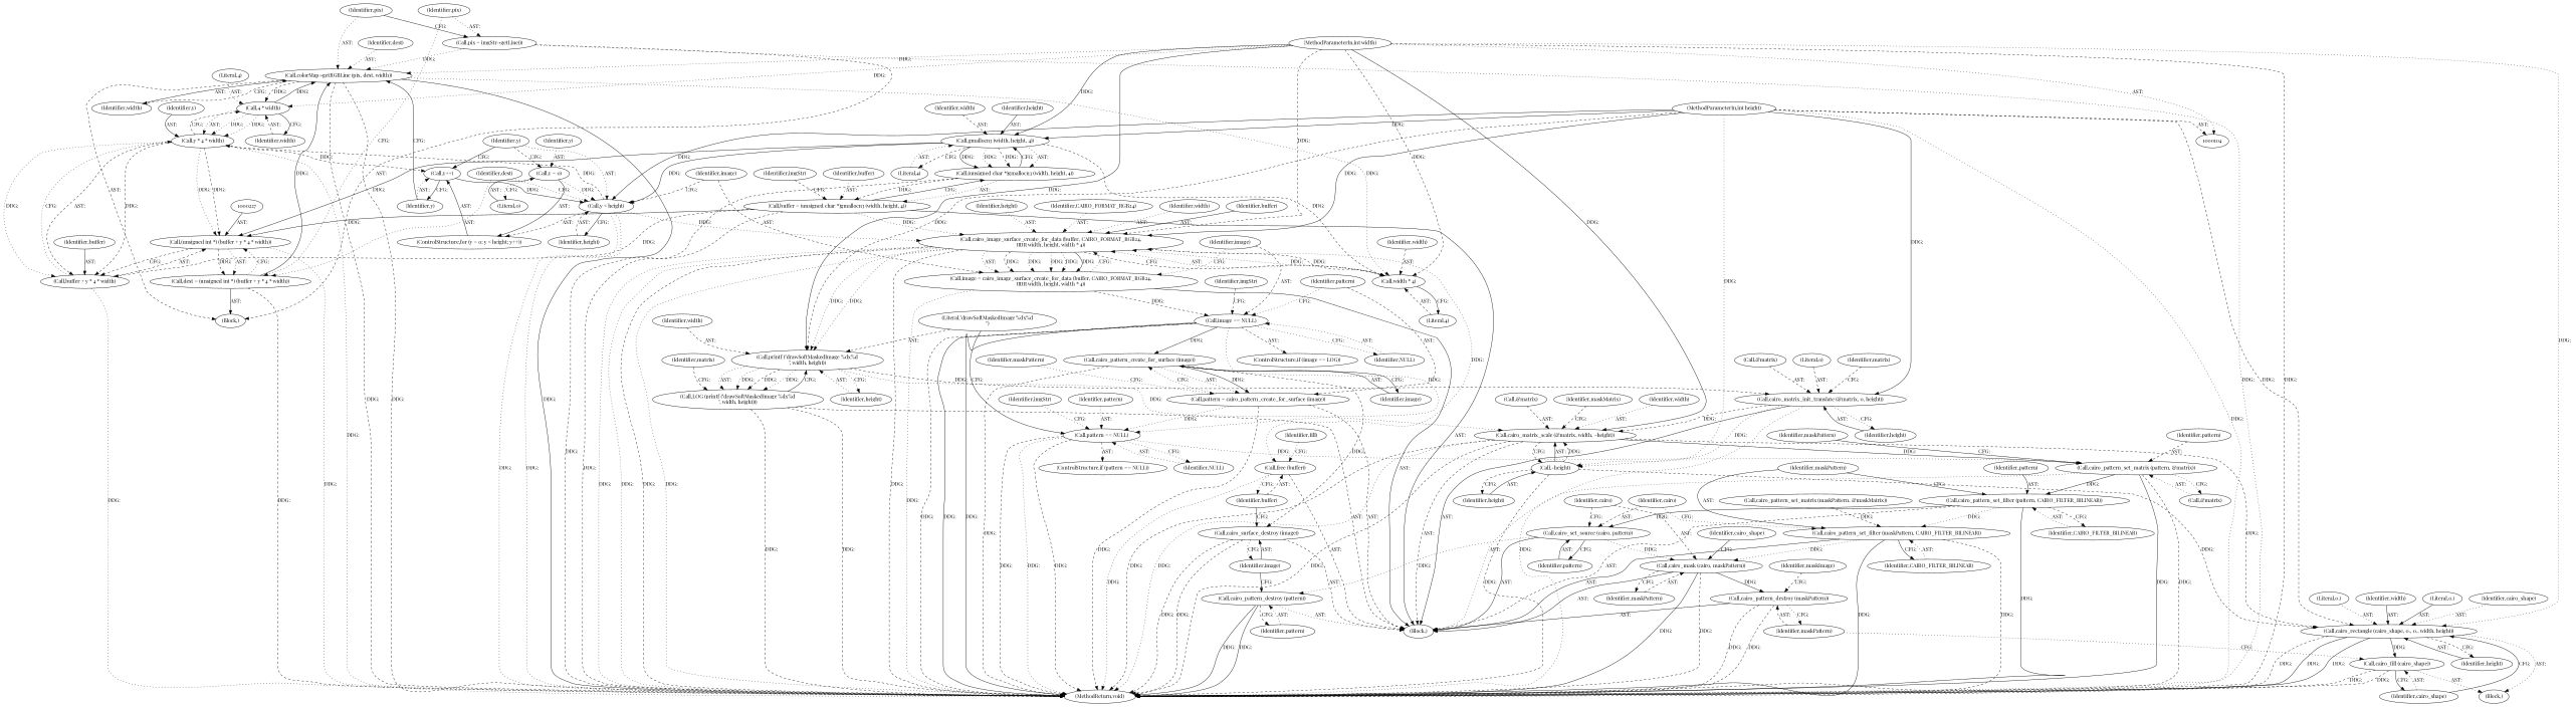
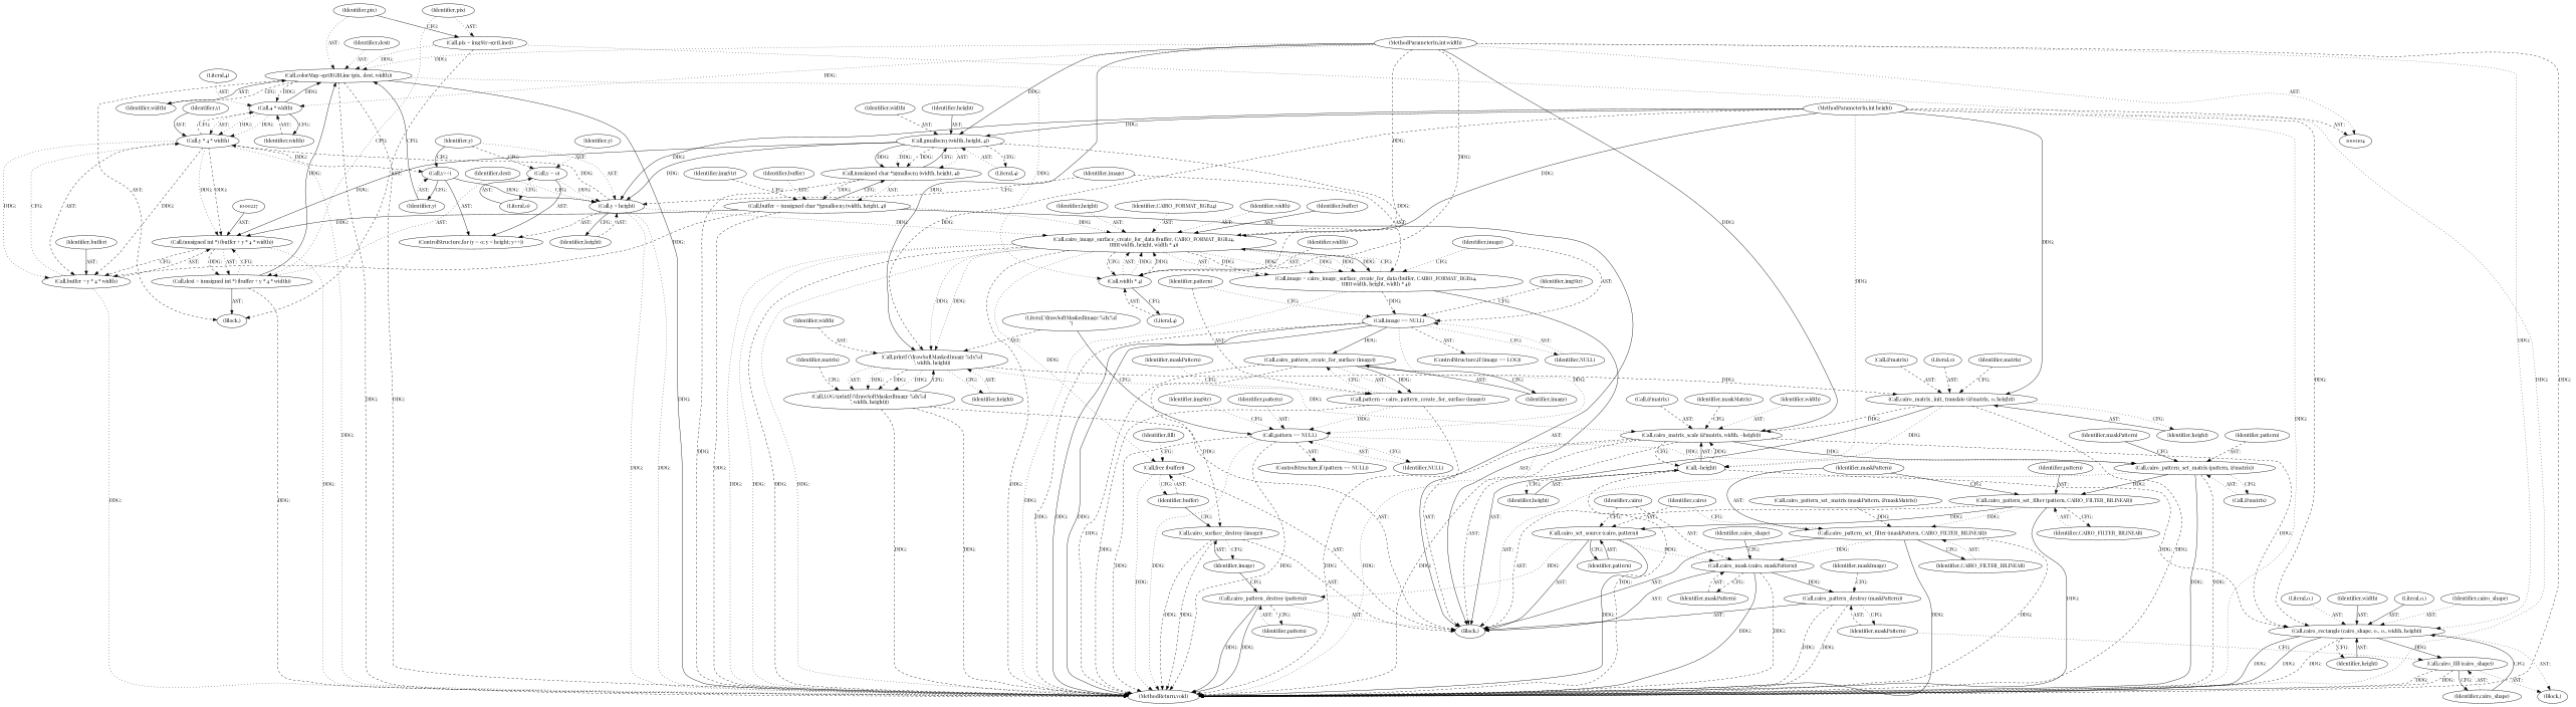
  digraph {
    fontname="Playfair Display"
    node [fontname="Playfair Display"]
    edge [fontname="Playfair Display" style=dashed]
    n1 [label="(Call,colorMap->getRGBLine (pix, dest, width))"]
    n2 [label="(Call,4 * width)"]
    n3 [label="(Call,width * 4)"]
    n4 [label="(Identifier,width)"]
    n5 [label="(Block,)"]
    n6 [label="(MethodReturn,void)"]
    n7 [label="(Call,y * 4 * width)"]
    n8 [label="(Identifier,width)"]
    n9 [label="(Call,cairo_image_surface_create_for_data (buffer, CAIRO_FORMAT_RGB24,\n\t\t\t\t\t\t width, height, width * 4))"]
    n10 [label="(Literal,4)"]
    n11 [label="(Call,pix = imgStr->getLine())"]
    n12 [label="(Call,dest = (unsigned int *) (buffer + y * 4 * width))"]
    n13 [label="(Call,(unsigned int *) (buffer + y * 4 * width))"]
    n14 [label="(Call,buffer + y * 4 * width)"]
    n15 [label="(Call,buffer = (unsigned char *)gmallocn3 (width, height, 4))"]
    n16 [label="(Call,(unsigned char *)gmallocn3 (width, height, 4))"]
    n17 [label="(Block,)"]
    n18 [label="(Call,gmallocn3 (width, height, 4))"]
    n19 [label="(Call,printf (\"drawSoftMaskedImage %dx%d\n\", width, height))"]
    n20 [label="(Call,image = cairo_image_surface_create_for_data (buffer, CAIRO_FORMAT_RGB24,\n\t\t\t\t\t\t width, height, width * 4))"]
    n21 [label="(Call,free (buffer))"]
    n22 [label="(Call,y < height)"]
    n23 [label="(Literal,4)"]
    n24 [label="(ControlStructure,for (y = 0; y < height; y++))"]
    n25 [label="(Identifier,height)"]
    n26 [label="(MethodParameterIn,int width)"]
    n27 [label="(Call,cairo_matrix_scale (&matrix, width, -height))"]
    n28 [label="(Call,cairo_rectangle (cairo_shape, 0., 0., width, height))"]
    1000104
    n30 [label="(Call,cairo_matrix_init_translate (&matrix, 0, height))"]
    n31 [label="(Call,LOG (printf (\"drawSoftMaskedImage %dx%d\n\", width, height)))"]
    n32 [label="(Identifier,height)"]
    n33 [label="(Call,-height)"]
    n34 [label="(Call,cairo_pattern_set_matrix (pattern, &matrix))"]
    n35 [label="(Call,cairo_fill (cairo_shape))"]
    n36 [label="(Block,)"]
    n37 [label="(Identifier,height)"]
    n38 [label="(MethodParameterIn,int height)"]
    n39 [label="(Identifier,height)"]
    n40 [label="(Identifier,height)"]
    n41 [label="(Call,y++)"]
    n42 [label="(Identifier,y)"]
    n43 [label="(Call,y = 0)"]
    n44 [label="(Literal,0)"]
    n45 [label="(Call,image == NULL)"]
    n46 [label="(Identifier,buffer)"]
    n47 [label="(Call,cairo_pattern_create_for_surface (image))"]
    n48 [label="(Call,pattern == NULL)"]
    n49 [label="(ControlStructure,if (image == LOG))"]
    n50 [label="(Identifier,NULL)"]
    n51 [label="(Call,pattern = cairo_pattern_create_for_surface (image))"]
    n52 [label="(Call,cairo_surface_destroy (image))"]
    n53 [label="(Identifier,image)"]
    n54 [label="(Identifier,NULL)"]
    n55 [label="(ControlStructure,if (pattern == NULL))"]
    n56 [label="(Identifier,image)"]
    n57 [label="(Call,cairo_pattern_set_filter (pattern, CAIRO_FILTER_BILINEAR))"]
    n58 [label="(Call,&matrix)"]
    n59 [label="(Call,cairo_pattern_set_filter (maskPattern, CAIRO_FILTER_BILINEAR))"]
    n60 [label="(Call,cairo_set_source (cairo, pattern))"]
    n61 [label="(Identifier,CAIRO_FILTER_BILINEAR)"]
    n62 [label="(Call,cairo_mask (cairo, maskPattern))"]
    n63 [label="(Identifier,CAIRO_FILTER_BILINEAR)"]
    n64 [label="(Call,cairo_pattern_destroy (pattern))"]
    n65 [label="(Identifier,pattern)"]
    n66 [label="(Call,cairo_pattern_destroy (maskPattern))"]
    n67 [label="(Identifier,maskPattern)"]
    n68 [label="(Identifier,maskPattern)"]
    n69 [label="(Identifier,pattern)"]
    n70 [label="(Identifier,cairo_shape)"]
    n71 [label="(Identifier,width)"]
    n72 [label="(Identifier,matrix)"]
    n73 [label="(Call,&matrix)"]
    n74 [label="(Identifier,height)"]
    n75 [label="(Literal,\"drawSoftMaskedImage %dx%d\n\")"]
    n76 [label="(Identifier,maskMatrix)"]
    n77 [label="(Identifier,imgStr)"]
    n78 [label="(Identifier,y)"]
    n79 [label="(Identifier,pix)"]
    n80 [label="(Identifier,fill)"]
    n81 [label="(Identifier,maskPattern)"]
    n82 [label="(Identifier,width)"]
    n83 [label="(Identifier,maskImage)"]
    n84 [label="(Identifier,buffer)"]
    n85 [label="(Identifier,pattern)"]
    n86 [label="(Literal,4)"]
    n87 [label="(Identifier,maskPattern)"]
    n88 [label="(Literal,0.)"]
    n89 [label="(Identifier,y)"]
    n90 [label="(Identifier,cairo)"]
    n91 [label="(Identifier,height)"]
    n92 [label="(Identifier,imgStr)"]
    n93 [label="(Identifier,CAIRO_FORMAT_RGB24)"]
    n94 [label="(Identifier,width)"]
    n95 [label="(Call,cairo_pattern_set_matrix (maskPattern, &maskMatrix))"]
    n96 [label="(Identifier,dest)"]
    n97 [label="(Identifier,pix)"]
    n98 [label="(Identifier,width)"]
    n99 [label="(Identifier,y)"]
    n100 [label="(Identifier,width)"]
    n101 [label="(Call,&matrix)"]
    n102 [label="(Identifier,cairo)"]
    n103 [label="(Identifier,pattern)"]
    n104 [label="(Literal,0.)"]
    n105 [label="(Identifier,imgStr)"]
    n106 [label="(Literal,0)"]
    n107 [label="(Identifier,pattern)"]
    n108 [label="(Identifier,matrix)"]
    n109 [label="(Identifier,pattern)"]
    n110 [label="(Identifier,width)"]
    n111 [label="(Identifier,cairo_shape)"]
    n112 [label="(Identifier,cairo_shape)"]
    n113 [label="(Identifier,maskPattern)"]
    n114 [label="(Identifier,image)"]
    n115 [label="(Identifier,dest)"]
    n116 [label="(Identifier,buffer)"]
    n117 [label="(Identifier,image)"]
    n118 [label="(Identifier,buffer)"]
    1000227
    n1 -> n2 [label="DDG: "]
    n1 -> n3 [label="DDG: " style=dotted]
    n1 -> n4 [label="CFG: "]
    n1 -> n5 [label="AST: "]
    n1 -> n6 [label="DDG: "]
    n1 -> n6 [label="DDG: "]
    n1 -> n6 [label="DDG: " style=solid]
    n2 -> n1 [label="DDG: " style=solid]
    n2 -> n7 [label="AST: " style=dotted]
    n2 -> n7 [label="DDG: " style=dotted]
    n2 -> n7 [label="DDG: " style=dotted]
    n2 -> n8 [label="CFG: " style=solid]
    n3 -> n9 [label="AST: " style=dotted]
    n3 -> n9 [label="DDG: " style=dotted]
    n3 -> n9 [label="DDG: "]
    n3 -> n10 [label="CFG: " style=solid]
    n4 -> n1 [label="AST: " style=solid]
    n7 -> n2 [label="CFG: "]
    n7 -> n6 [label="DDG: " style=dotted]
    n7 -> n13 [label="DDG: " style=dotted]
    n7 -> n13 [label="DDG: "]
    n7 -> n14 [label="AST: "]
    n7 -> n14 [label="DDG: "]
    n7 -> n14 [label="DDG: " style=dotted]
    n7 -> n41 [label="DDG: "]
    n8 -> n2 [label="AST: "]
    n9 -> n3 [label="CFG: "]
    n9 -> n6 [label="DDG: "]
    n9 -> n6 [label="DDG: " style=dotted]
    n9 -> n6 [label="DDG: " style=dotted]
    n9 -> n6 [label="DDG: "]
    n9 -> n6 [label="DDG: " style=dotted]
    n9 -> n19 [label="DDG: " style=dotted]
    n9 -> n19 [label="DDG: " style=dotted]
    n9 -> n20 [label="AST: " style=dotted]
    n9 -> n20 [label="DDG: "]
    n9 -> n20 [label="DDG: " style=dotted]
    n9 -> n20 [label="DDG: " style=dotted]
    n9 -> n20 [label="DDG: " style=dotted]
    n9 -> n20 [label="DDG: " style=solid]
    n9 -> n21 [label="DDG: " style=dotted]
    n10 -> n3 [label="AST: "]
    n11 -> n1 [label="DDG: " style=dotted]
    n11 -> n5 [label="AST: "]
    n11 -> n6 [label="DDG: " style=dotted]
    n12 -> n1 [label="DDG: " style=solid]
    n12 -> n5 [label="AST: " style=solid]
    n12 -> n6 [label="DDG: "]
    n12 -> n13 [label="CFG: " style=dotted]
    n13 -> n6 [label="DDG: " style=dotted]
    n13 -> n12 [label="AST: " style=dotted]
    n13 -> n12 [label="DDG: "]
    n13 -> n14 [label="CFG: "]
    n14 -> n6 [label="DDG: " style=dotted]
    n14 -> n7 [label="CFG: " style=dotted]
    n14 -> n13 [label="AST: "]
    n15 -> n6 [label="DDG: "]
    n15 -> n9 [label="DDG: " style=dotted]
    n15 -> n13 [label="DDG: " style=solid]
    n15 -> n14 [label="DDG: "]
    n15 -> n16 [label="CFG: " style=solid]
    n15 -> n17 [label="AST: " style=solid]
    n16 -> n6 [label="DDG: "]
    n16 -> n15 [label="AST: " style=dotted]
    n16 -> n15 [label="DDG: "]
    n16 -> n18 [label="CFG: " style=solid]
    n18 -> n3 [label="DDG: "]
    n18 -> n13 [label="DDG: " style=solid]
    n18 -> n16 [label="AST: " style=dotted]
    n18 -> n16 [label="DDG: " style=solid]
    n18 -> n16 [label="DDG: " style=dotted]
    n18 -> n16 [label="DDG: "]
    n18 -> n22 [label="DDG: " style=solid]
    n18 -> n23 [label="CFG: "]
    n19 -> n27 [label="DDG: " style=dotted]
    n19 -> n30 [label="DDG: "]
    n19 -> n31 [label="AST: " style=dotted]
    n19 -> n31 [label="DDG: " style=dotted]
    n19 -> n31 [label="DDG: "]
    n19 -> n31 [label="DDG: " style=dotted]
    n19 -> n32 [label="CFG: " style=dotted]
    n20 -> n6 [label="DDG: " style=dotted]
    n20 -> n9 [label="CFG: " style=dotted]
    n20 -> n17 [label="AST: " style=solid]
    n20 -> n45 [label="DDG: "]
    n21 -> n6 [label="DDG: " style=dotted]
    n21 -> n17 [label="AST: "]
    n21 -> n46 [label="CFG: " style=dotted]
    n22 -> n6 [label="DDG: " style=dotted]
    n22 -> n6 [label="DDG: " style=dotted]
    n22 -> n7 [label="DDG: "]
    n22 -> n9 [label="DDG: " style=dotted]
    n22 -> n24 [label="AST: "]
    n22 -> n25 [label="CFG: " style=solid]
    n23 -> n18 [label="AST: " style=dotted]
    n25 -> n22 [label="AST: "]
    n26 -> n1 [label="DDG: " style=dotted]
    n26 -> n2 [label="DDG: " style=dotted]
    n26 -> n3 [label="DDG: "]
    n26 -> n6 [label="DDG: "]
    n26 -> n9 [label="DDG: "]
    n26 -> n18 [label="DDG: " style=solid]
    n26 -> n19 [label="DDG: " style=solid]
    n26 -> n27 [label="DDG: " style=solid]
    n26 -> n28 [label="DDG: " style=dotted]
    n26 -> 1000104 [label="AST: " style=dotted]
    n27 -> n6 [label="DDG: "]
    n27 -> n6 [label="DDG: " style=dotted]
    n27 -> n6 [label="DDG: "]
    n27 -> n17 [label="AST: "]
    n27 -> n28 [label="DDG: "]
    n27 -> n33 [label="CFG: "]
    n27 -> n34 [label="DDG: " style=solid]
    n28 -> n6 [label="DDG: " style=solid]
    n28 -> n6 [label="DDG: " style=solid]
    n28 -> n6 [label="DDG: "]
    n28 -> n35 [label="DDG: " style=solid]
    n28 -> n36 [label="AST: " style=dotted]
    n28 -> n37 [label="CFG: "]
-   n30 -> n6 [label="DDG: " style=dotted]
+   n30 -> n6 [label="DDG: "]
    n30 -> n17 [label="AST: " style=solid]
    n30 -> n27 [label="DDG: "]
    n30 -> n33 [label="DDG: " style=dotted]
    n30 -> n39 [label="CFG: " style=dotted]
    n31 -> n6 [label="DDG: "]
    n31 -> n6 [label="DDG: "]
    n31 -> n17 [label="AST: "]
    n31 -> n19 [label="CFG: " style=solid]
    n32 -> n19 [label="AST: " style=dotted]
    n33 -> n6 [label="DDG: "]
    n33 -> n27 [label="AST: " style=solid]
    n33 -> n27 [label="DDG: "]
    n33 -> n28 [label="DDG: "]
    n33 -> n40 [label="CFG: "]
    n34 -> n6 [label="DDG: "]
    n34 -> n6 [label="DDG: " style=solid]
    n34 -> n17 [label="AST: " style=dotted]
    n34 -> n57 [label="DDG: " style=solid]
    n34 -> n58 [label="CFG: " style=dotted]
    n35 -> n6 [label="DDG: "]
    n35 -> n6 [label="DDG: "]
    n35 -> n36 [label="AST: " style=dotted]
    n35 -> n70 [label="CFG: " style=solid]
    n37 -> n28 [label="AST: " style=solid]
    n38 -> n6 [label="DDG: " style=dotted]
    n38 -> n9 [label="DDG: " style=solid]
    n38 -> n18 [label="DDG: " style=solid]
    n38 -> n19 [label="DDG: "]
    n38 -> n22 [label="DDG: " style=solid]
    n38 -> n28 [label="DDG: "]
    n38 -> 1000104 [label="AST: "]
    n38 -> n30 [label="DDG: " style=solid]
    n38 -> n33 [label="DDG: " style=dotted]
    n39 -> n30 [label="AST: " style=solid]
    n40 -> n33 [label="AST: " style=solid]
    n41 -> n22 [label="DDG: " style=solid]
-   n24 -> n41 [label="AST: " style=solid]
+   n41 -> n24 [label="AST: " style=solid]
    n41 -> n42 [label="CFG: " style=solid]
    n42 -> n1 [label="CFG: " style=solid]
    n42 -> n41 [label="AST: " style=dotted]
    n43 -> n22 [label="DDG: " style=dotted]
    n43 -> n24 [label="AST: " style=solid]
    n43 -> n44 [label="CFG: " style=dotted]
    n44 -> n43 [label="AST: " style=solid]
    n45 -> n6 [label="DDG: "]
    n45 -> n6 [label="DDG: " style=solid]
    n45 -> n6 [label="DDG: " style=solid]
    n45 -> n47 [label="DDG: " style=solid]
    n45 -> n48 [label="DDG: " style=dotted]
    n45 -> n49 [label="AST: "]
    n45 -> n50 [label="CFG: " style=dotted]
    n46 -> n21 [label="AST: "]
    n46 -> n52 [label="CFG: " style=solid]
    n47 -> n6 [label="DDG: "]
    n47 -> n51 [label="AST: " style=dotted]
    n47 -> n51 [label="DDG: " style=solid]
    n47 -> n52 [label="DDG: "]
    n47 -> n53 [label="CFG: " style=solid]
    n48 -> n6 [label="DDG: "]
    n48 -> n6 [label="DDG: " style=dotted]
    n48 -> n6 [label="DDG: "]
    n48 -> n34 [label="DDG: " style=dotted]
    n48 -> n54 [label="CFG: " style=dotted]
    n48 -> n55 [label="AST: "]
    n50 -> n45 [label="AST: " style=dotted]
    n51 -> n6 [label="DDG: "]
    n51 -> n17 [label="AST: "]
    n51 -> n47 [label="CFG: " style=dotted]
    n51 -> n48 [label="DDG: " style=dotted]
    n52 -> n6 [label="DDG: "]
    n52 -> n6 [label="DDG: "]
    n52 -> n17 [label="AST: "]
    n52 -> n56 [label="CFG: " style=dotted]
    n53 -> n47 [label="AST: " style=solid]
    n54 -> n48 [label="AST: " style=dotted]
    n56 -> n52 [label="AST: " style=solid]
    n56 -> n64 [label="CFG: " style=solid]
    n57 -> n6 [label="DDG: " style=solid]
    n57 -> n17 [label="AST: "]
    n57 -> n59 [label="DDG: " style=dotted]
    n57 -> n60 [label="DDG: " style=solid]
    n57 -> n61 [label="CFG: "]
    n58 -> n34 [label="AST: " style=dotted]
    n59 -> n6 [label="DDG: " style=solid]
    n59 -> n6 [label="DDG: "]
    n59 -> n17 [label="AST: " style=solid]
    n59 -> n62 [label="DDG: " style=dotted]
    n59 -> n63 [label="CFG: " style=solid]
+   n60 -> n6 [label="DDG: " style=solid]
    n60 -> n17 [label="AST: " style=solid]
    n60 -> n62 [label="DDG: " style=dotted]
    n60 -> n64 [label="DDG: " style=dotted]
    n60 -> n65 [label="CFG: " style=solid]
    n61 -> n57 [label="AST: " style=dotted]
    n62 -> n6 [label="DDG: " style=solid]
    n62 -> n6 [label="DDG: "]
    n62 -> n17 [label="AST: " style=solid]
    n62 -> n66 [label="DDG: " style=solid]
    n62 -> n67 [label="CFG: "]
    n63 -> n59 [label="AST: " style=dotted]
    n64 -> n6 [label="DDG: " style=solid]
    n64 -> n6 [label="DDG: " style=solid]
    n64 -> n17 [label="AST: " style=dotted]
    n64 -> n69 [label="CFG: "]
    n65 -> n60 [label="AST: " style=solid]
    n66 -> n6 [label="DDG: "]
    n66 -> n6 [label="DDG: "]
    n66 -> n17 [label="AST: " style=solid]
    n66 -> n68 [label="CFG: " style=dotted]
    n67 -> n62 [label="AST: "]
    n68 -> n35 [label="CFG: " style=dotted]
    n68 -> n66 [label="AST: "]
    n69 -> n64 [label="AST: " style=dotted]
    n70 -> n28 [label="CFG: " style=solid]
    n70 -> n35 [label="AST: " style=dotted]
    n71 -> n3 [label="AST: "]
    n72 -> n30 [label="CFG: "]
    n73 -> n30 [label="AST: "]
    n74 -> n18 [label="AST: " style=solid]
    n75 -> n19 [label="AST: "]
    n75 -> n48 [label="CFG: " style=solid]
    n76 -> n27 [label="CFG: "]
    n77 -> n15 [label="CFG: "]
    n78 -> n43 [label="AST: " style=dotted]
    n79 -> n11 [label="AST: " style=dotted]
    n79 -> n12 [label="CFG: " style=dotted]
    n80 -> n21 [label="CFG: " style=dotted]
    n81 -> n34 [label="CFG: " style=solid]
    n82 -> n18 [label="AST: "]
    n83 -> n66 [label="CFG: "]
    n84 -> n15 [label="AST: " style=dotted]
    n85 -> n45 [label="CFG: " style=dotted]
    n85 -> n51 [label="AST: "]
    n86 -> n2 [label="AST: " style=dotted]
    n87 -> n51 [label="CFG: " style=dotted]
    n88 -> n28 [label="AST: " style=dotted]
    n89 -> n7 [label="AST: " style=solid]
    n90 -> n59 [label="CFG: " style=dotted]
    n90 -> n60 [label="AST: "]
    n91 -> n9 [label="AST: " style=dotted]
    n92 -> n45 [label="CFG: "]
    n93 -> n9 [label="AST: " style=dotted]
    n94 -> n28 [label="AST: " style=solid]
    n95 -> n59 [label="DDG: "]
    n96 -> n12 [label="AST: " style=dotted]
    n96 -> n22 [label="CFG: " style=dotted]
    n97 -> n1 [label="AST: " style=dotted]
    n97 -> n11 [label="CFG: " style=solid]
    n98 -> n27 [label="AST: " style=dotted]
    n99 -> n22 [label="AST: " style=dotted]
    n99 -> n41 [label="CFG: " style=solid]
    n99 -> n43 [label="CFG: "]
    n100 -> n19 [label="AST: "]
    n101 -> n27 [label="AST: "]
    n102 -> n60 [label="CFG: "]
    n102 -> n62 [label="AST: "]
    n103 -> n57 [label="AST: " style=solid]
    n104 -> n28 [label="AST: " style=solid]
    n105 -> n48 [label="CFG: " style=dotted]
    n106 -> n30 [label="AST: "]
    n107 -> n34 [label="AST: "]
    n108 -> n31 [label="CFG: "]
    n109 -> n48 [label="AST: " style=dotted]
    n110 -> n9 [label="AST: " style=dotted]
    n111 -> n28 [label="AST: " style=dotted]
    n112 -> n62 [label="CFG: " style=solid]
    n113 -> n57 [label="CFG: " style=solid]
    n113 -> n59 [label="AST: " style=solid]
    n114 -> n20 [label="CFG: " style=dotted]
    n114 -> n45 [label="AST: "]
    n115 -> n1 [label="AST: " style=dotted]
    n116 -> n9 [label="AST: " style=solid]
    n117 -> n20 [label="AST: "]
    n117 -> n22 [label="CFG: "]
    n118 -> n14 [label="AST: " style=solid]
    1000227 -> n13 [label="AST: " style=solid]
  }
